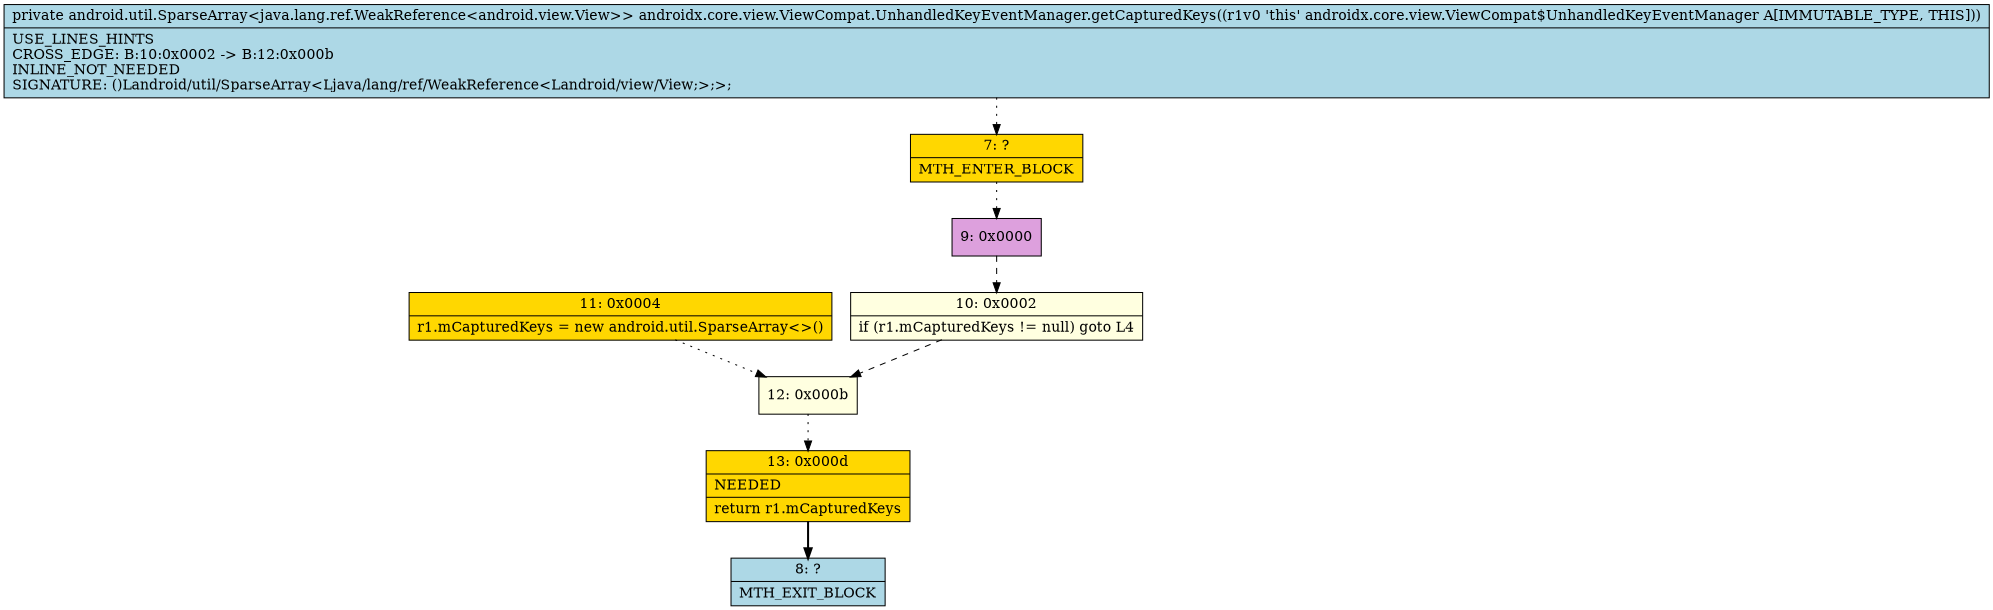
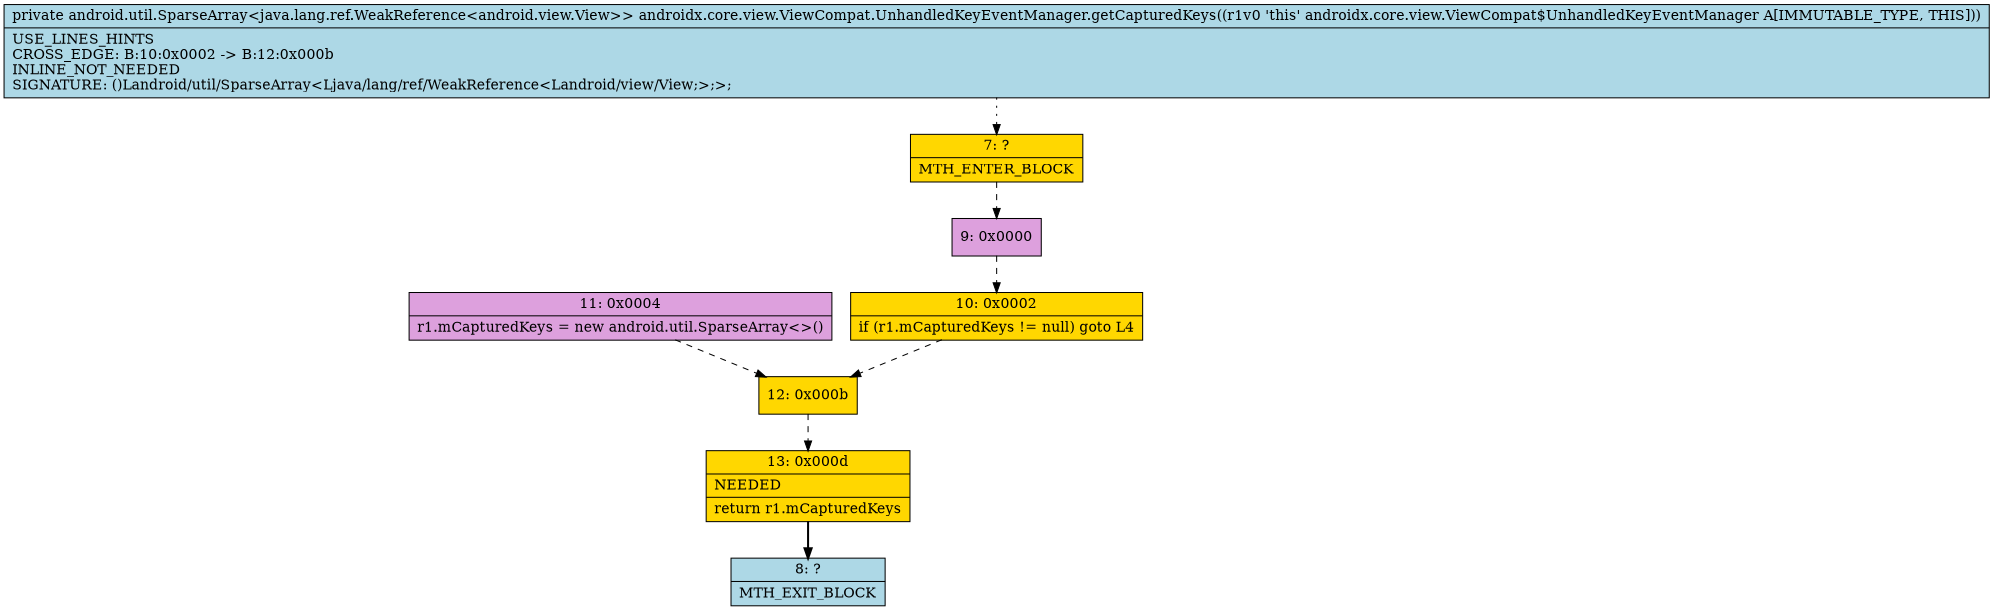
  digraph {
    fontname="DejaVu Serif"
    node [fillcolor=gold fontname="DejaVu Serif" shape=record style=filled]
    edge [fontname="DejaVu Serif" style=dotted]
    n1 [label="{7\:\ ?|MTH_ENTER_BLOCK\l}"]
    n2 [fillcolor=plum label="{9\:\ 0x0000}"]
-   n3 [fillcolor=lightyellow label="{10\:\ 0x0002|if (r1.mCapturedKeys != null) goto L4\l}"]
-   n4 [fillcolor=lightyellow label="{12\:\ 0x000b}"]
-   n5 [label="{11\:\ 0x0004|r1.mCapturedKeys = new android.util.SparseArray\<\>()\l}"]
+   n3 [label="{10\:\ 0x0002|if (r1.mCapturedKeys != null) goto L4\l}"]
+   n4 [label="{12\:\ 0x000b}"]
+   n5 [fillcolor=plum label="{11\:\ 0x0004|r1.mCapturedKeys = new android.util.SparseArray\<\>()\l}"]
    n6 [label="{13\:\ 0x000d|NEEDED\l|return r1.mCapturedKeys\l}"]
    n7 [fillcolor=lightblue label="{8\:\ ?|MTH_EXIT_BLOCK\l}"]
    n8 [fillcolor=lightblue label="{private android.util.SparseArray\<java.lang.ref.WeakReference\<android.view.View\>\> androidx.core.view.ViewCompat.UnhandledKeyEventManager.getCapturedKeys((r1v0 'this' androidx.core.view.ViewCompat$UnhandledKeyEventManager A[IMMUTABLE_TYPE, THIS]))  | USE_LINES_HINTS\lCROSS_EDGE: B:10:0x0002 \-\> B:12:0x000b\lINLINE_NOT_NEEDED\lSIGNATURE: ()Landroid\/util\/SparseArray\<Ljava\/lang\/ref\/WeakReference\<Landroid\/view\/View;\>;\>;\l}"]
-   n1 -> n2
+   n1 -> n2 [style=dashed]
    n2 -> n3 [style=dashed]
    n3 -> n4 [style=dashed]
-   n4 -> n6
-   n5 -> n4
+   n4 -> n6 [style=dashed]
+   n5 -> n4 [style=dashed]
    n6 -> n7 [style=bold]
    n8 -> n1
  }
